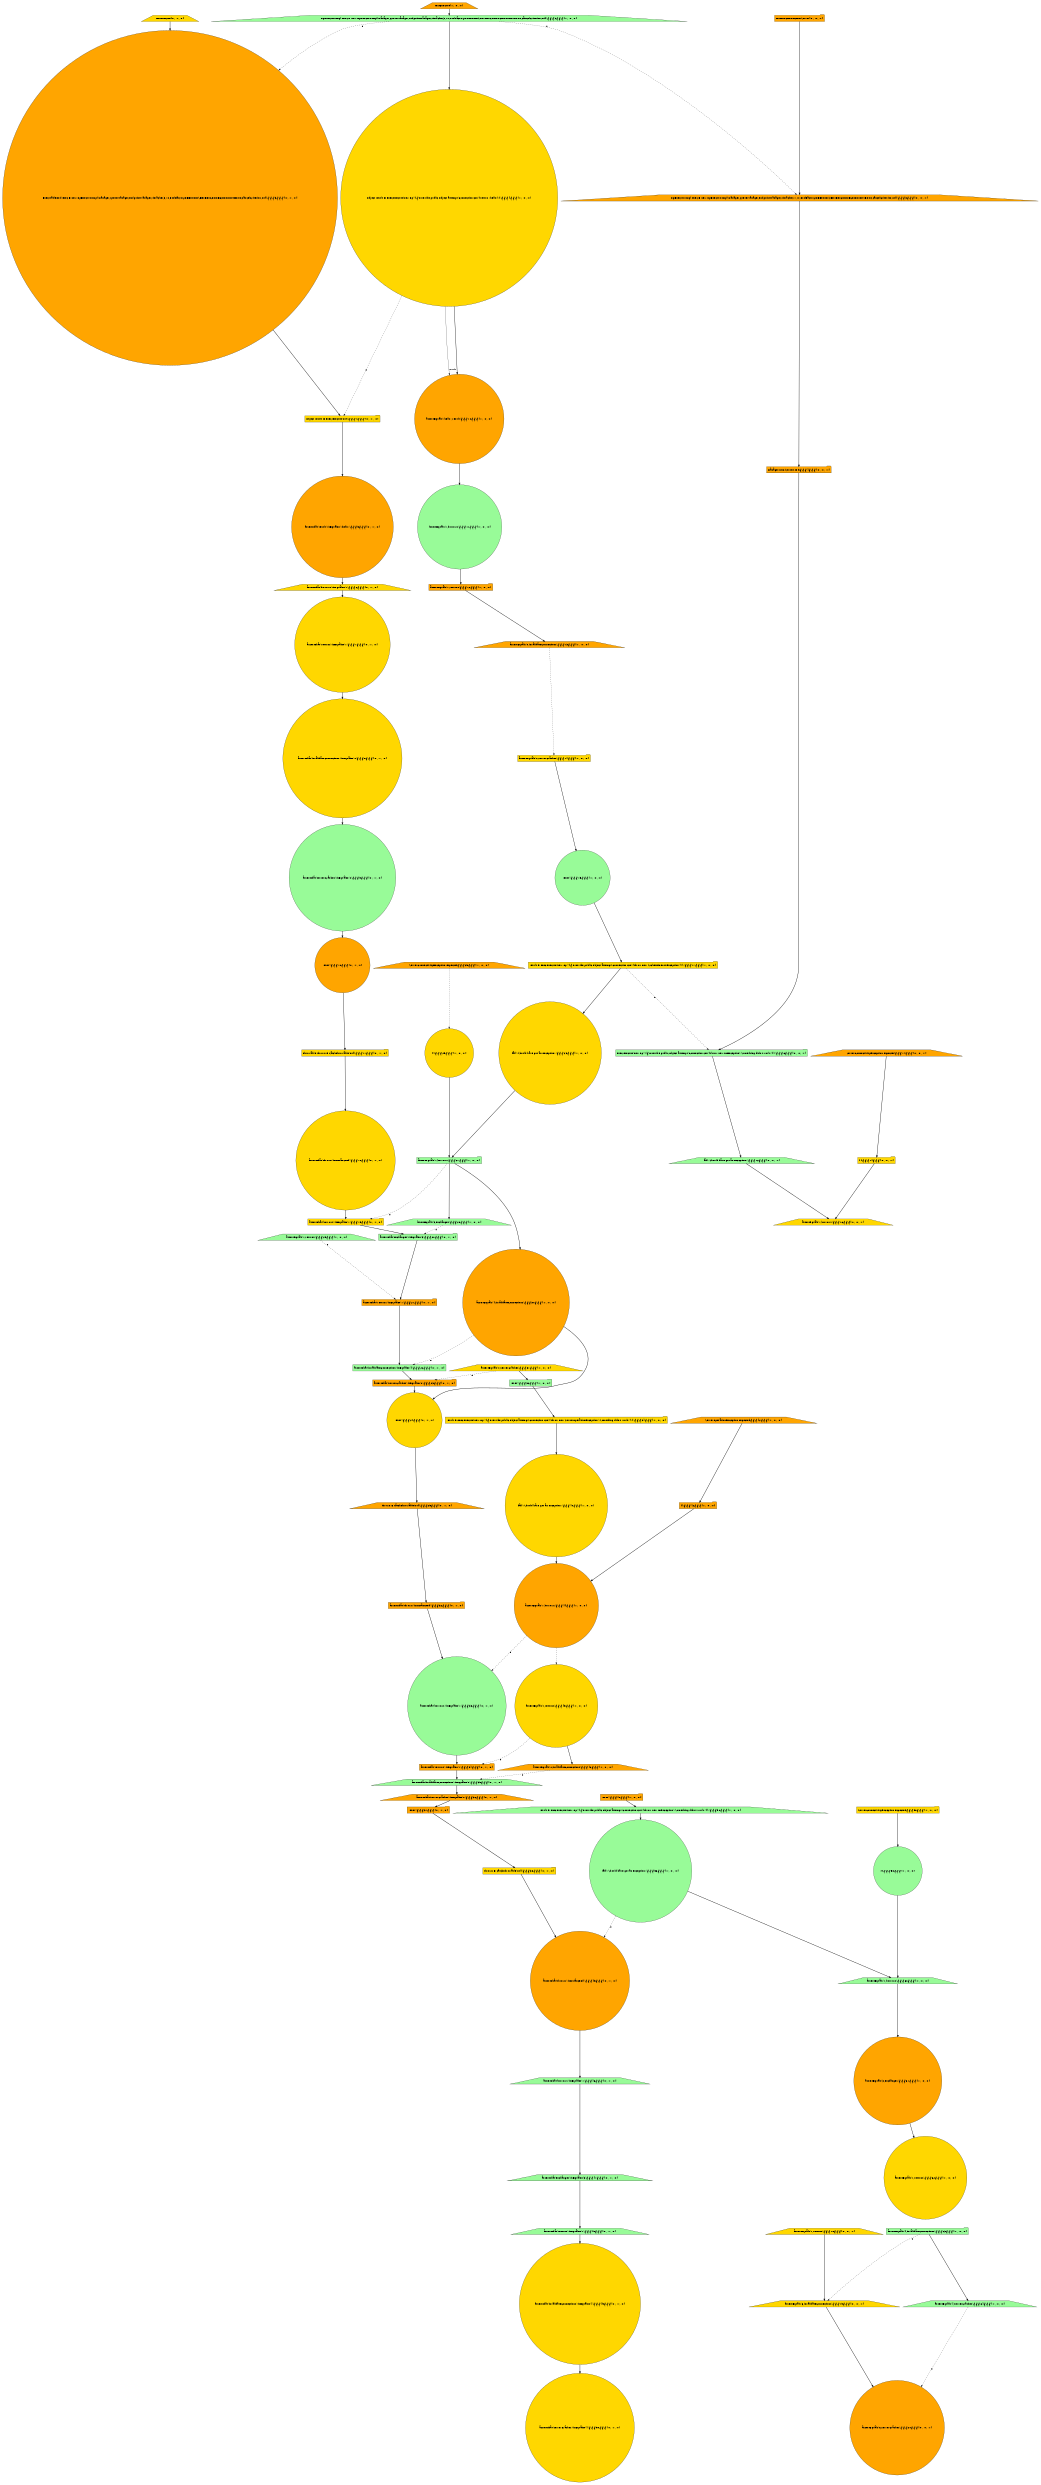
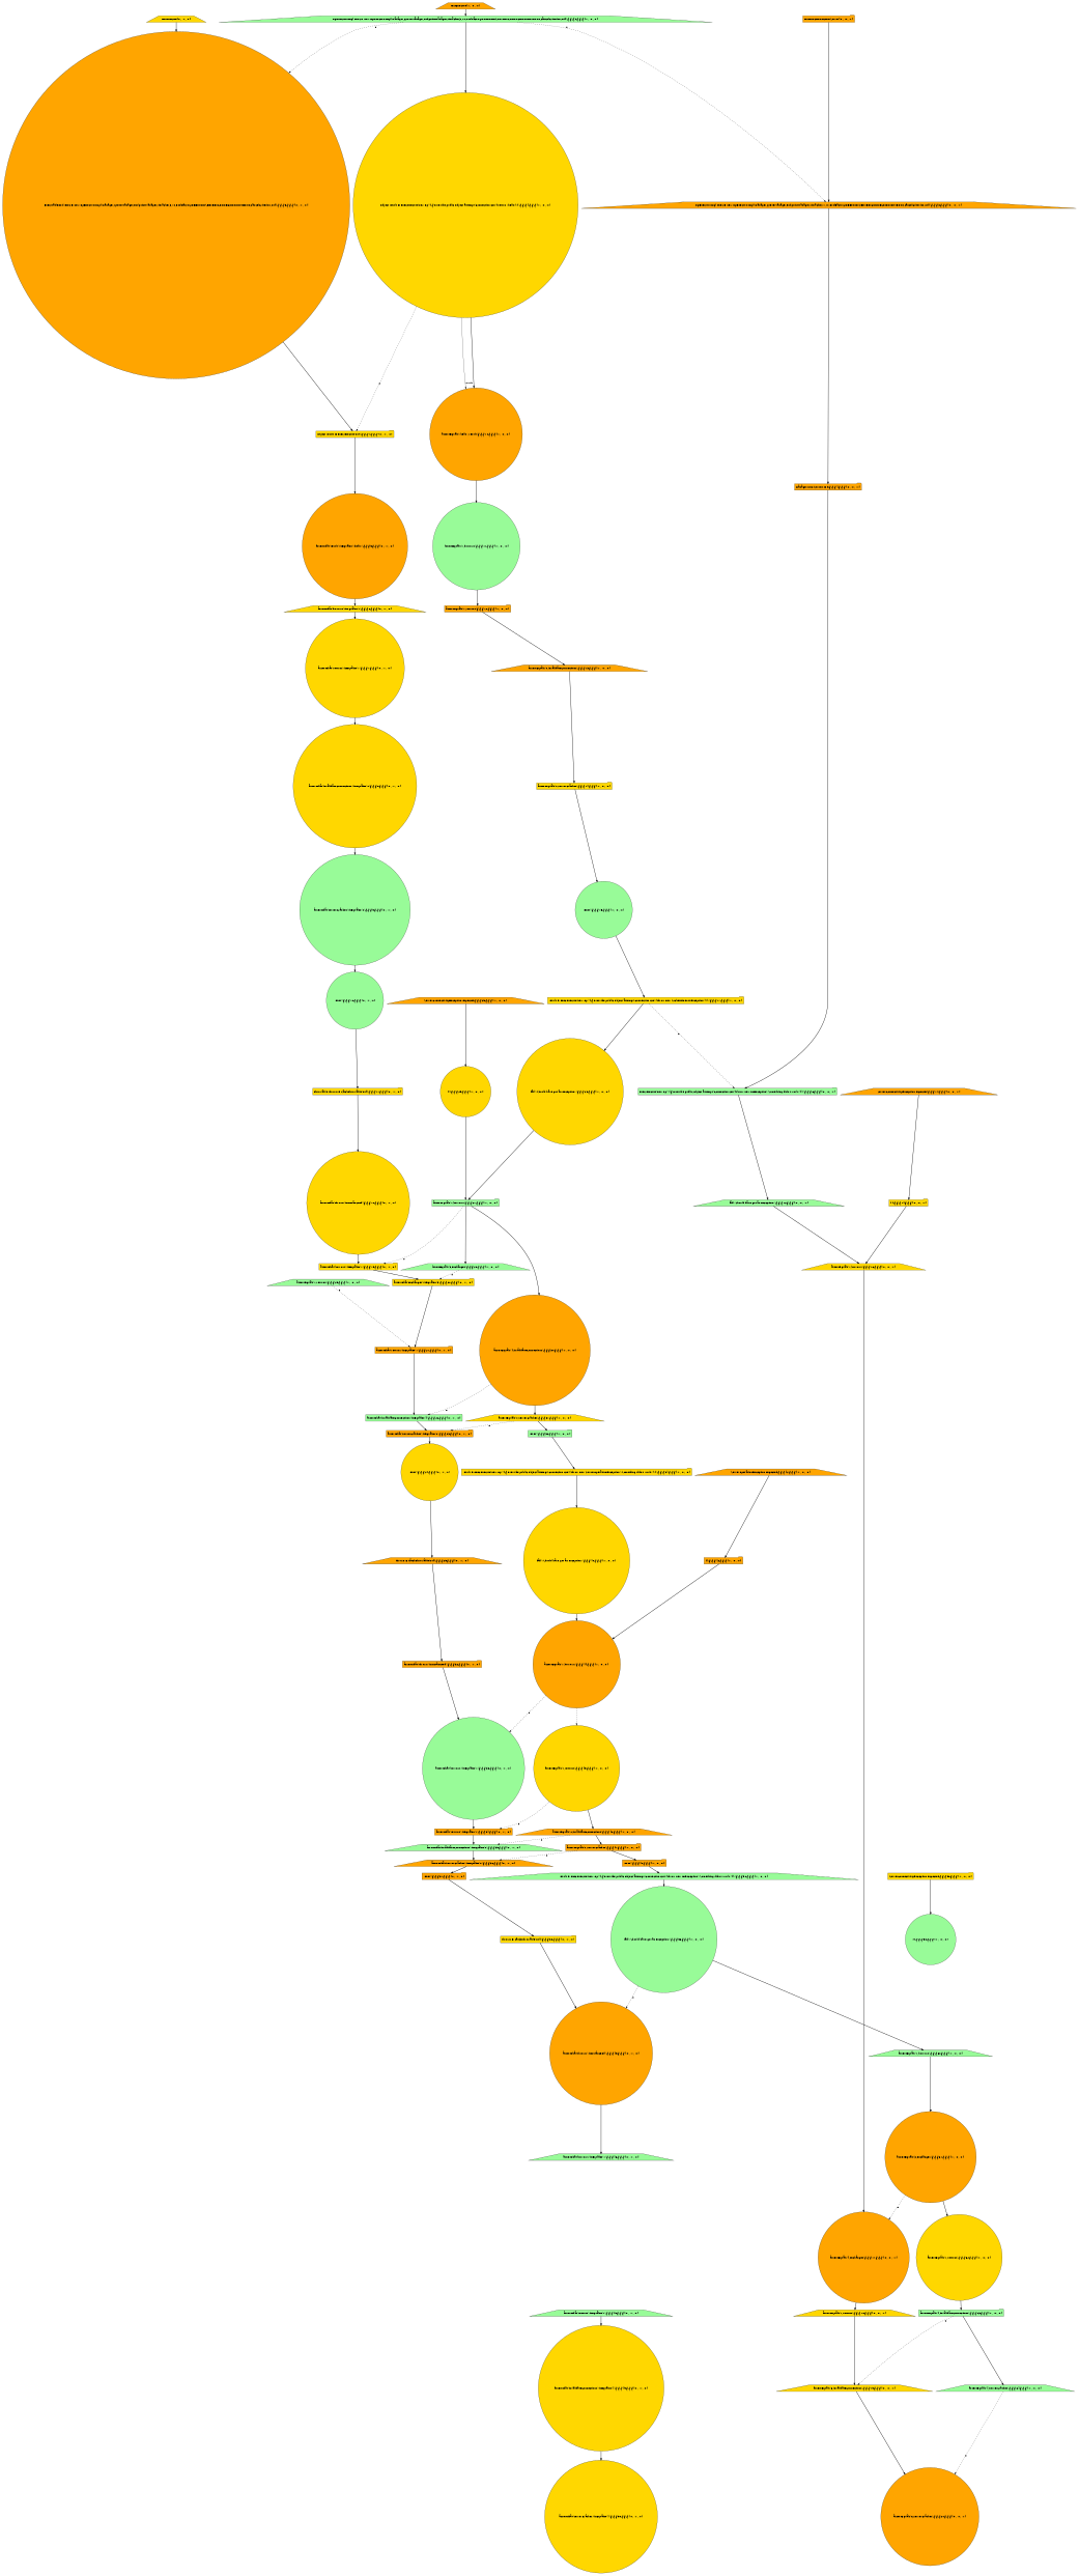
  digraph {
    node [fillcolor=orange shape=circle style=filled]
    edge [style=bold]
    n1 [fillcolor=palegreen label="assertThat(invalidateConnections).isEqualTo(4)@@@22@@@['0', '1', '0']" shape=folder]
    n2 [label="assertThat(serverCrashes).isEqualTo(0)@@@23@@@['0', '1', '0']" shape=folder]
    n3 [fillcolor=gold label="reset()@@@24@@@['0', '1', '0']"]
    n4 [fillcolor=palegreen label="assertThat(borrows).isEqualTo(1)@@@46@@@['0', '1', '0']" shape=trapezium]
-   n5 [fillcolor=palegreen label="assertThat(exchanges).isEqualTo(3)@@@47@@@['0', '1', '0']" shape=trapezium]
    n6 [fillcolor=palegreen label="assertThat(returns).isEqualTo(1)@@@48@@@['0', '1', '0']" shape=trapezium]
    n7 [label="ServerConnectivityException expected@@@14@@@['0', '0', '1']" shape=trapezium]
    n8 [fillcolor=gold label="{}@@@14@@@['0', '0', '1']" shape=folder]
    n9 [fillcolor=gold label="assertEquals(1,borrows)@@@16@@@['0', '0', '1']" shape=trapezium]
    n10 [fillcolor=palegreen label="assertEquals(1,borrows)@@@27@@@['1', '0', '0']" shape=folder]
    n11 [fillcolor=gold label="assertThat(borrows).isEqualTo(1)@@@19@@@['0', '1', '0']" shape=folder]
    n12 [fillcolor=palegreen label="assertEquals(3,exchanges)@@@28@@@['1', '0', '0']" shape=trapezium]
    n13 [label="assertEquals(4,invalidateConnections)@@@30@@@['1', '0', '0']"]
-   n14 [fillcolor=palegreen label="assertThat(exchanges).isEqualTo(3)@@@20@@@['0', '1', '0']" shape=folder]
+   n14 [fillcolor=gold label="assertThat(exchanges).isEqualTo(3)@@@20@@@['0', '1', '0']" shape=folder]
    n15 [label="ServerConnectivityException expected@@@25@@@['1', '0', '0']" shape=trapezium]
    n16 [fillcolor=gold label="{}@@@25@@@['1', '0', '0']"]
    n17 [fillcolor=palegreen label="assertEquals(4,serverCrashes)@@@64@@@['1', '0', '0']" shape=trapezium]
    n18 [label="assertEquals(6,serverCrashes)@@@20@@@['0', '0', '1']"]
    n19 [label="assertEquals(0,invalidateConnections)@@@13@@@['1', '0', '0']" shape=trapezium]
    n20 [fillcolor=gold label="assertEquals(0,serverCrashes)@@@14@@@['1', '0', '0']" shape=folder]
    n21 [fillcolor=palegreen label="reset()@@@15@@@['1', '0', '0']"]
    n22 [label="reset()@@@48@@@['1', '0', '0']" shape=folder]
    n23 [fillcolor=palegreen label="result = exec.execute(new Op(){@Override public Object attempt(Connection cnx){throw new IOException(\"Something didn't work\")}})@@@50@@@['1', '0', '0']" shape=trapezium]
    n24 [fillcolor=palegreen label="fail(\"Should have got an exception\")@@@56@@@['1', '0', '0']"]
    n25 [label="assertEquals(1,borrows)@@@44@@@['1', '0', '0']"]
    n26 [fillcolor=palegreen label="assertThat(borrows).isEqualTo(1)@@@33@@@['0', '1', '0']"]
    n27 [fillcolor=gold label="assertEquals(1,returns)@@@45@@@['1', '0', '0']"]
    n28 [label="assertThat(returns).isEqualTo(1)@@@34@@@['0', '1', '0']" shape=folder]
    n29 [label="assertEquals(0,invalidateConnections)@@@46@@@['1', '0', '0']" shape=trapezium]
    n30 [fillcolor=palegreen label="OpExecutorImpl exec = new OpExecutorImpl(manager,queueManager,endpointManager,riTracker,3,10,PoolFactory.DEFAULT_SERVER_CONNECTION_TIMEOUT,cancelCriterion,null)@@@3@@@['1', '0', '0']" shape=trapezium]
    n31 [label="OpExecutorImpl exec = new OpExecutorImpl(manager,queueManager,endpointManager,riTracker,-1,10,PoolFactory.DEFAULT_SERVER_CONNECTION_TIMEOUT,cancelCriterion,null)@@@3@@@['0', '0', '1']" shape=trapezium]
    n32 [fillcolor=gold label="Object result = exec.execute(new Op(){@Override public Object attempt(Connection cnx){return \"hello\"}})@@@4@@@['1', '0', '0']"]
    n33 [label="ExecutablePool exec = new OpExecutorImpl(manager,queueManager,endpointManager,riTracker,3,10,PoolFactory.DEFAULT_SERVER_CONNECTION_TIMEOUT,cancelCriterion,null)@@@3@@@['0', '1', '0']"]
    n34 [label="manager.numServers = 5@@@4@@@['0', '0', '1']" shape=folder]
    n35 [fillcolor=gold label="Object result = exec.execute(null)@@@4@@@['0', '1', '0']" shape=folder]
    n36 [label="assertEquals(\"hello\",result)@@@10@@@['1', '0', '0']"]
    n37 [label="thrown = catchThrowable(null)@@@25@@@['0', '1', '0']" shape=trapezium]
    n38 [label="assertThat(thrown).isInstanceOf()@@@32@@@['0', '1', '0']" shape=folder]
    n39 [fillcolor=gold label="assertEquals(6,invalidateConnections)@@@19@@@['0', '0', '1']" shape=trapezium]
    n40 [fillcolor=palegreen label="reset()@@@32@@@['1', '0', '0']" shape=folder]
    n41 [fillcolor=gold label="result = exec.execute(new Op(){@Override public Object attempt(Connection cnx){throw new ServerOperationException(\"Something didn't work\")}})@@@34@@@['1', '0', '0']" shape=folder]
    n42 [fillcolor=gold label="fail(\"Should have got an exception\")@@@40@@@['1', '0', '0']"]
    n43 [fillcolor=gold label="assertThat(borrows).isEqualTo(1)@@@6@@@['0', '1', '0']" shape=trapezium]
    n44 [fillcolor=gold label="assertThat(returns).isEqualTo(1)@@@7@@@['0', '1', '0']"]
    n45 [fillcolor=gold label="assertThat(invalidateConnections).isEqualTo(0)@@@8@@@['0', '1', '0']"]
    n46 [label="assertThat(result).isEqualTo(\"hello\")@@@5@@@['0', '1', '0']"]
    n47 [label="testExecuteOncePerServer['0', '0', '1']" shape=folder]
    n48 [fillcolor=gold label="fail(\"Should have got an exception\")@@@23@@@['1', '0', '0']"]
    n49 [fillcolor=palegreen label="fail(\"Should have got an exception\")@@@12@@@['0', '0', '1']" shape=trapezium]
+   n50 [label="assertEquals(4,exchanges)@@@17@@@['0', '0', '1']"]
    n51 [label="assertThat(returns).isEqualTo(1)@@@21@@@['0', '1', '0']" shape=folder]
    n52 [label="testExecute['1', '0', '0']" shape=trapezium]
    n53 [label="assertThat(thrown).isInstanceOf()@@@45@@@['0', '1', '0']"]
    n54 [label="reset()@@@37@@@['0', '1', '0']" shape=folder]
    n55 [fillcolor=gold label="thrown = catchThrowable(null)@@@38@@@['0', '1', '0']" shape=folder]
    n56 [fillcolor=gold label="assertThat(invalidateConnections).isEqualTo(4)@@@49@@@['0', '1', '0']"]
    n57 [fillcolor=gold label="assertThat(serverCrashes).isEqualTo(4)@@@50@@@['0', '1', '0']"]
    n58 [fillcolor=gold label="assertEquals(1,returns)@@@18@@@['0', '0', '1']" shape=trapezium]
    n59 [fillcolor=palegreen label="assertEquals(1,borrows)@@@11@@@['1', '0', '0']"]
    n60 [label="assertEquals(1,returns)@@@12@@@['1', '0', '0']" shape=folder]
    n61 [fillcolor=gold label="ServerConnectivityException expected@@@58@@@['1', '0', '0']" shape=folder]
    n62 [fillcolor=palegreen label="{}@@@58@@@['1', '0', '0']"]
    n63 [fillcolor=palegreen label="assertEquals(1,borrows)@@@60@@@['1', '0', '0']" shape=trapezium]
    n64 [fillcolor=gold label="Throwable thrown = catchThrowable(null)@@@11@@@['0', '1', '0']" shape=folder]
    n65 [fillcolor=gold label="assertThat(thrown).isInstanceOf()@@@18@@@['0', '1', '0']"]
    n66 [fillcolor=palegreen label="assertThat(serverCrashes).isEqualTo(0)@@@9@@@['0', '1', '0']"]
-   n67 [label="reset()@@@10@@@['0', '1', '0']"]
+   n67 [fillcolor=palegreen label="reset()@@@10@@@['0', '1', '0']"]
    n68 [fillcolor=palegreen label="assertThat(invalidateConnections).isEqualTo(0)@@@35@@@['0', '1', '0']" shape=trapezium]
    n69 [label="assertThat(serverCrashes).isEqualTo(0)@@@36@@@['0', '1', '0']" shape=trapezium]
    n70 [fillcolor=gold label="assertEquals(1,returns)@@@62@@@['1', '0', '0']"]
    n71 [fillcolor=palegreen label="assertEquals(4,invalidateConnections)@@@63@@@['1', '0', '0']" shape=folder]
    n72 [fillcolor=gold label="assertEquals(0,serverCrashes)@@@31@@@['1', '0', '0']" shape=trapezium]
    n73 [fillcolor=palegreen label="exec.execute(new Op(){@Override public Object attempt(Connection cnx){throw new IOException(\"Something didn't work\")}})@@@6@@@['0', '0', '1']" shape=folder]
    n74 [fillcolor=gold label="result = exec.execute(new Op(){@Override public Object attempt(Connection cnx){throw new SocketTimeoutException()}})@@@17@@@['1', '0', '0']" shape=folder]
    n75 [fillcolor=palegreen label="assertEquals(1,returns)@@@29@@@['1', '0', '0']" shape=trapezium]
+   n76 [label="assertEquals(0,serverCrashes)@@@47@@@['1', '0', '0']" shape=folder]
    n77 [fillcolor=gold label="testExecute['0', '1', '0']" shape=trapezium]
    n78 [label="{}@@@42@@@['1', '0', '0']" shape=folder]
    n79 [label="assertEquals(3,exchanges)@@@61@@@['1', '0', '0']"]
    n80 [label="ServerOperationException expected@@@42@@@['1', '0', '0']" shape=trapezium]
    n1 -> n2
    n2 -> n3
    n3 -> n37
-   n4 -> n5
-   n5 -> n6
    n6 -> n56
    n7 -> n8
    n8 -> n9
+   n9 -> n50
    n10 -> n11 [label=0 style=dashed]
    n10 -> n12
    n10 -> n13
    n11 -> n14
    n12 -> n14 [label=0 style=dashed]
    n13 -> n1 [label=0 style=dashed]
-   n13 -> n3
+   n13 -> n72
    n14 -> n51
-   n15 -> n16 [style=dashed]
+   n15 -> n16
    n16 -> n10
    n17 -> n18 [label=0 style=dashed]
-   n19 -> n20 [style=dashed]
+   n19 -> n20
    n20 -> n21
    n21 -> n74
    n22 -> n23
    n23 -> n24
    n24 -> n53 [label=0 style=dashed]
    n24 -> n63
    n25 -> n26 [label=0 style=dashed]
    n25 -> n27 [style=dashed]
    n26 -> n28
    n27 -> n28 [label=0 style=dashed]
    n27 -> n29
    n28 -> n68
    n29 -> n68 [label=0 style=dashed]
+   n29 -> n76
    n30 -> n31 [label=0 style=dashed]
    n30 -> n32
    n30 -> n33 [label=0 style=dashed]
    n31 -> n34
    n32 -> n35 [label=0 style=dashed]
    n32 -> n36
    n32 -> n36 [label=result style=solid]
    n33 -> n35
    n34 -> n73
    n35 -> n46
    n36 -> n59
    n37 -> n38
    n38 -> n26
    n39 -> n18
    n40 -> n41
    n41 -> n42
    n42 -> n25
    n43 -> n44
    n44 -> n45
    n45 -> n66
    n46 -> n43
    n47 -> n31
    n48 -> n10
    n49 -> n9
+   n50 -> n58
    n51 -> n1
    n52 -> n30
    n53 -> n4
    n54 -> n55
    n55 -> n53
    n56 -> n57
    n58 -> n39
    n59 -> n60
    n60 -> n19
    n61 -> n62
-   n62 -> n63
    n63 -> n79
    n64 -> n65
    n65 -> n11
    n66 -> n67
    n67 -> n64
    n68 -> n69
    n69 -> n54
+   n70 -> n71
    n71 -> n17
    n71 -> n39 [label=0 style=dashed]
    n72 -> n2 [label=0 style=dashed]
    n72 -> n40
    n73 -> n49
    n74 -> n48
    n74 -> n73 [label=0 style=dashed]
    n75 -> n51 [label=0 style=dashed]
+   n76 -> n22
+   n76 -> n69 [label=0 style=dashed]
    n77 -> n33
    n78 -> n25
+   n79 -> n50 [label=0 style=dashed]
    n79 -> n70
    n80 -> n78
  }
